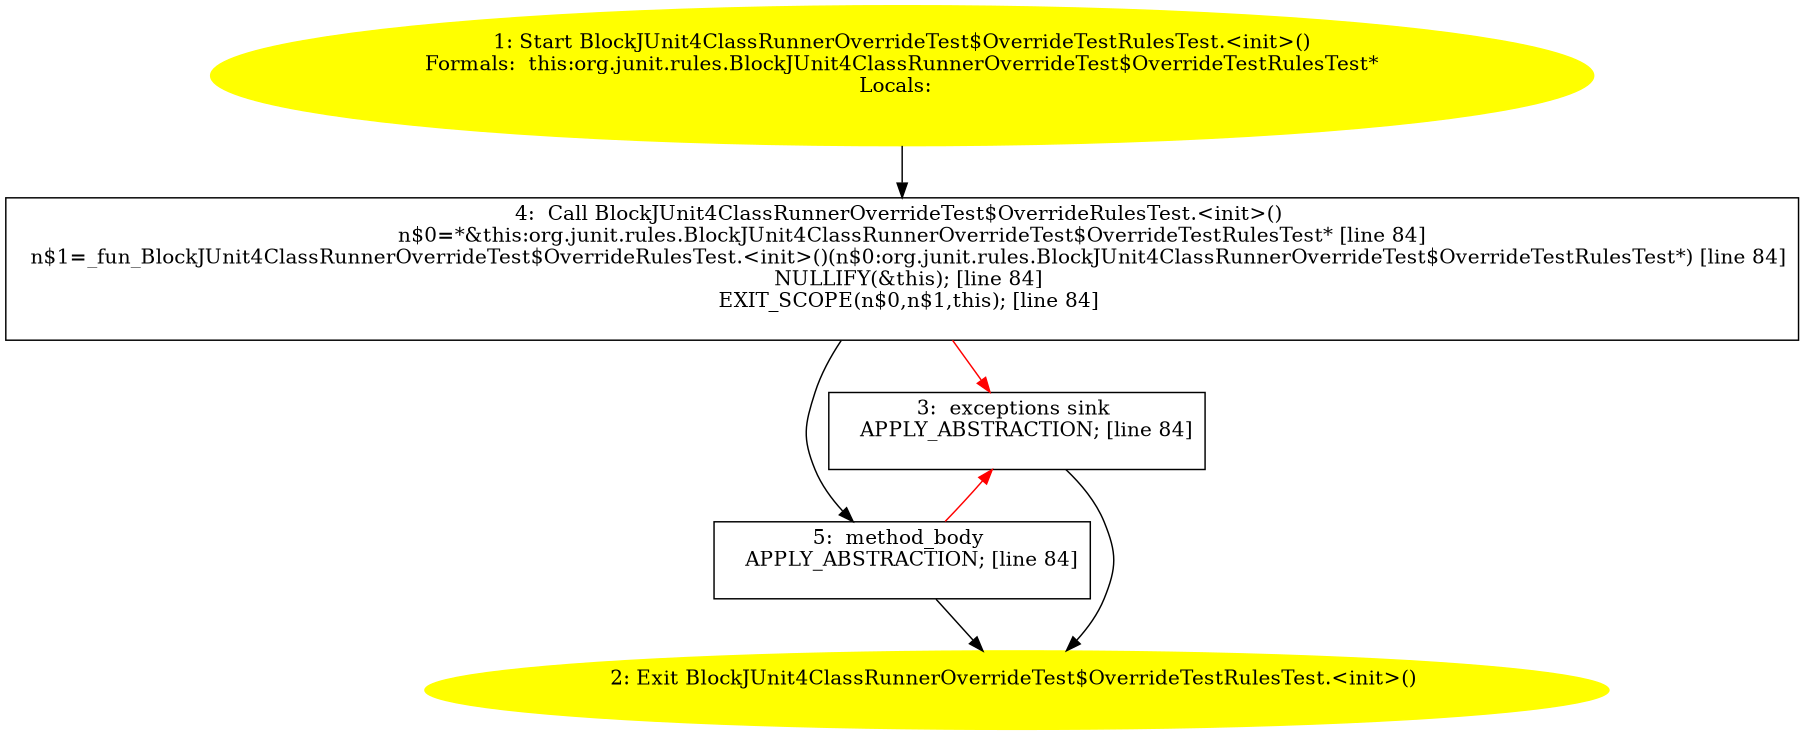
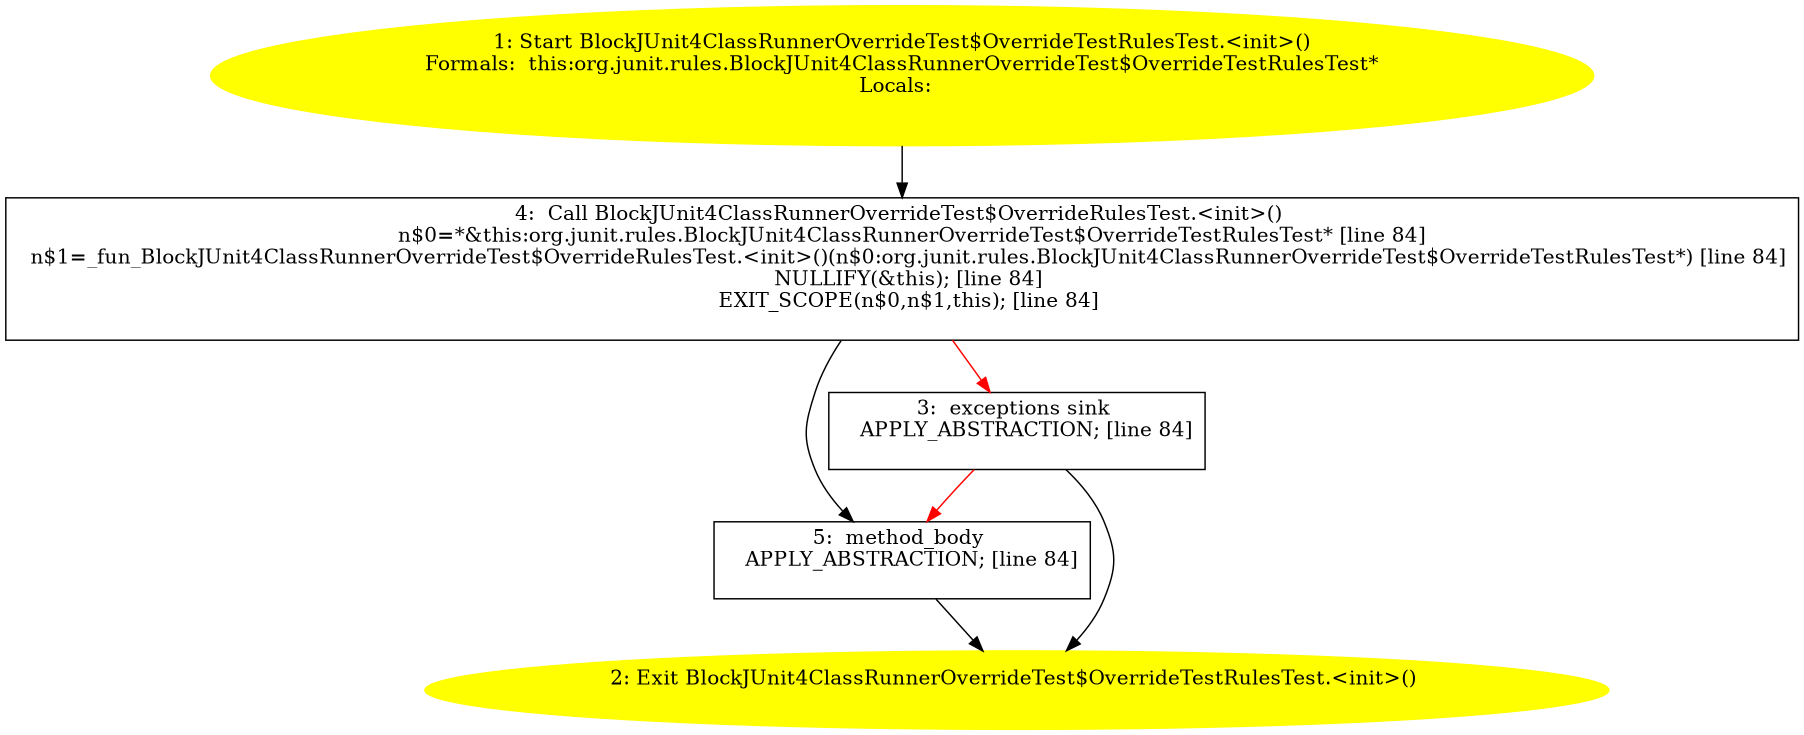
  digraph {
    node [shape=box]
    n1 [color=yellow label="1: Start BlockJUnit4ClassRunnerOverrideTest$OverrideTestRulesTest.<init>()\nFormals:  this:org.junit.rules.BlockJUnit4ClassRunnerOverrideTest$OverrideTestRulesTest*\nLocals:  \n  " style=filled shape=""]
    n2 [label="4:  Call BlockJUnit4ClassRunnerOverrideTest$OverrideRulesTest.<init>() \n   n$0=*&this:org.junit.rules.BlockJUnit4ClassRunnerOverrideTest$OverrideTestRulesTest* [line 84]\n  n$1=_fun_BlockJUnit4ClassRunnerOverrideTest$OverrideRulesTest.<init>()(n$0:org.junit.rules.BlockJUnit4ClassRunnerOverrideTest$OverrideTestRulesTest*) [line 84]\n  NULLIFY(&this); [line 84]\n  EXIT_SCOPE(n$0,n$1,this); [line 84]\n "]
    n3 [label="3:  exceptions sink \n   APPLY_ABSTRACTION; [line 84]\n "]
    n4 [label="5:  method_body \n   APPLY_ABSTRACTION; [line 84]\n "]
    n5 [color=yellow label="2: Exit BlockJUnit4ClassRunnerOverrideTest$OverrideTestRulesTest.<init>() \n  " style=filled shape=""]
    n1 -> n2
    n2 -> n3 [color=red]
    n2 -> n4
    n3 -> n5
-   n4 -> n3 [color=red]
+   n3 -> n4 [color=red]
    n4 -> n5
  }
